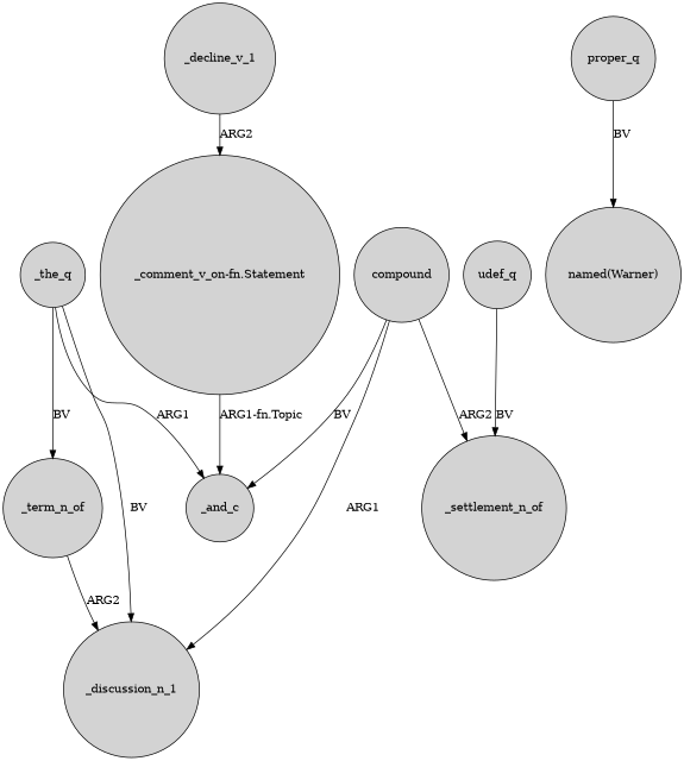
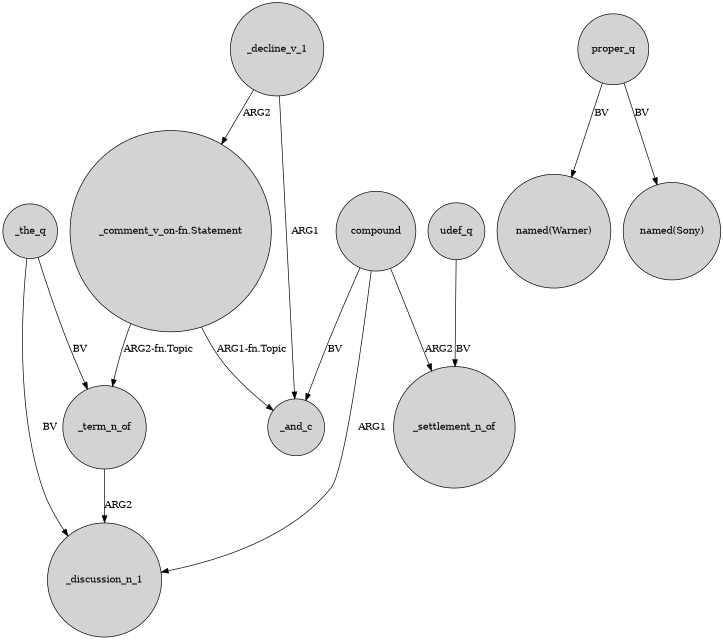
  digraph {
    node [shape=circle style=filled]
    "_comment_v_on-fn.Statement"
    _and_c
    _term_n_of
    _discussion_n_1
    udef_q
    _settlement_n_of
    proper_q
    "named(Warner)"
+   "named(Sony)"
    _the_q
    _decline_v_1
    compound
    "_comment_v_on-fn.Statement" -> _and_c [label="ARG1-fn.Topic"]
+   "_comment_v_on-fn.Statement" -> _term_n_of [label="ARG2-fn.Topic"]
    _term_n_of -> _discussion_n_1 [label=ARG2]
    udef_q -> _settlement_n_of [label=BV]
    proper_q -> "named(Warner)" [label=BV]
+   proper_q -> "named(Sony)" [label=BV]
    _the_q -> _term_n_of [label=BV]
    _the_q -> _discussion_n_1 [label=BV]
    _decline_v_1 -> "_comment_v_on-fn.Statement" [label=ARG2]
-   _the_q -> _and_c [label=ARG1]
+   _decline_v_1 -> _and_c [label=ARG1]
    compound -> _and_c [label=BV]
    compound -> _discussion_n_1 [label=ARG1]
    compound -> _settlement_n_of [label=ARG2]
  }
